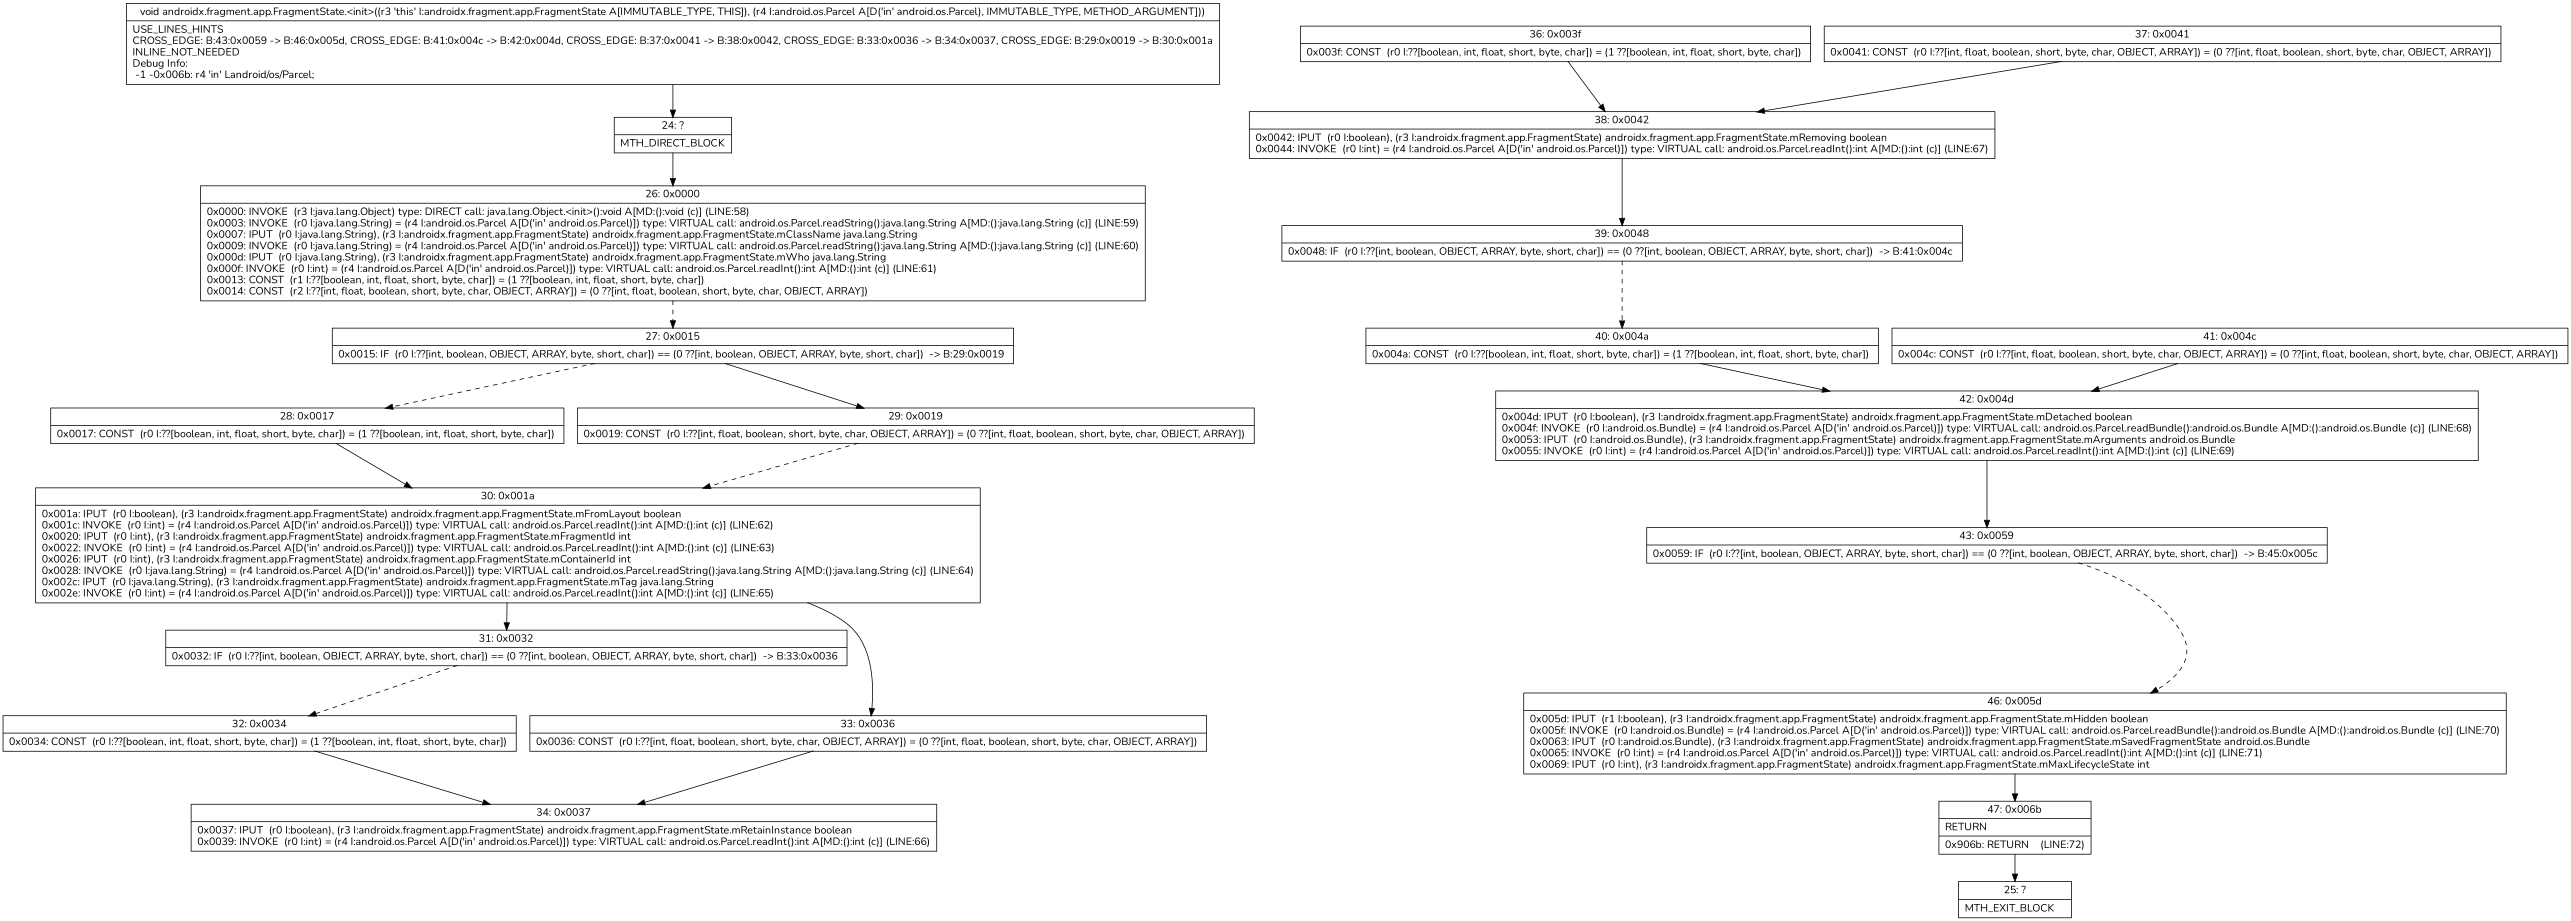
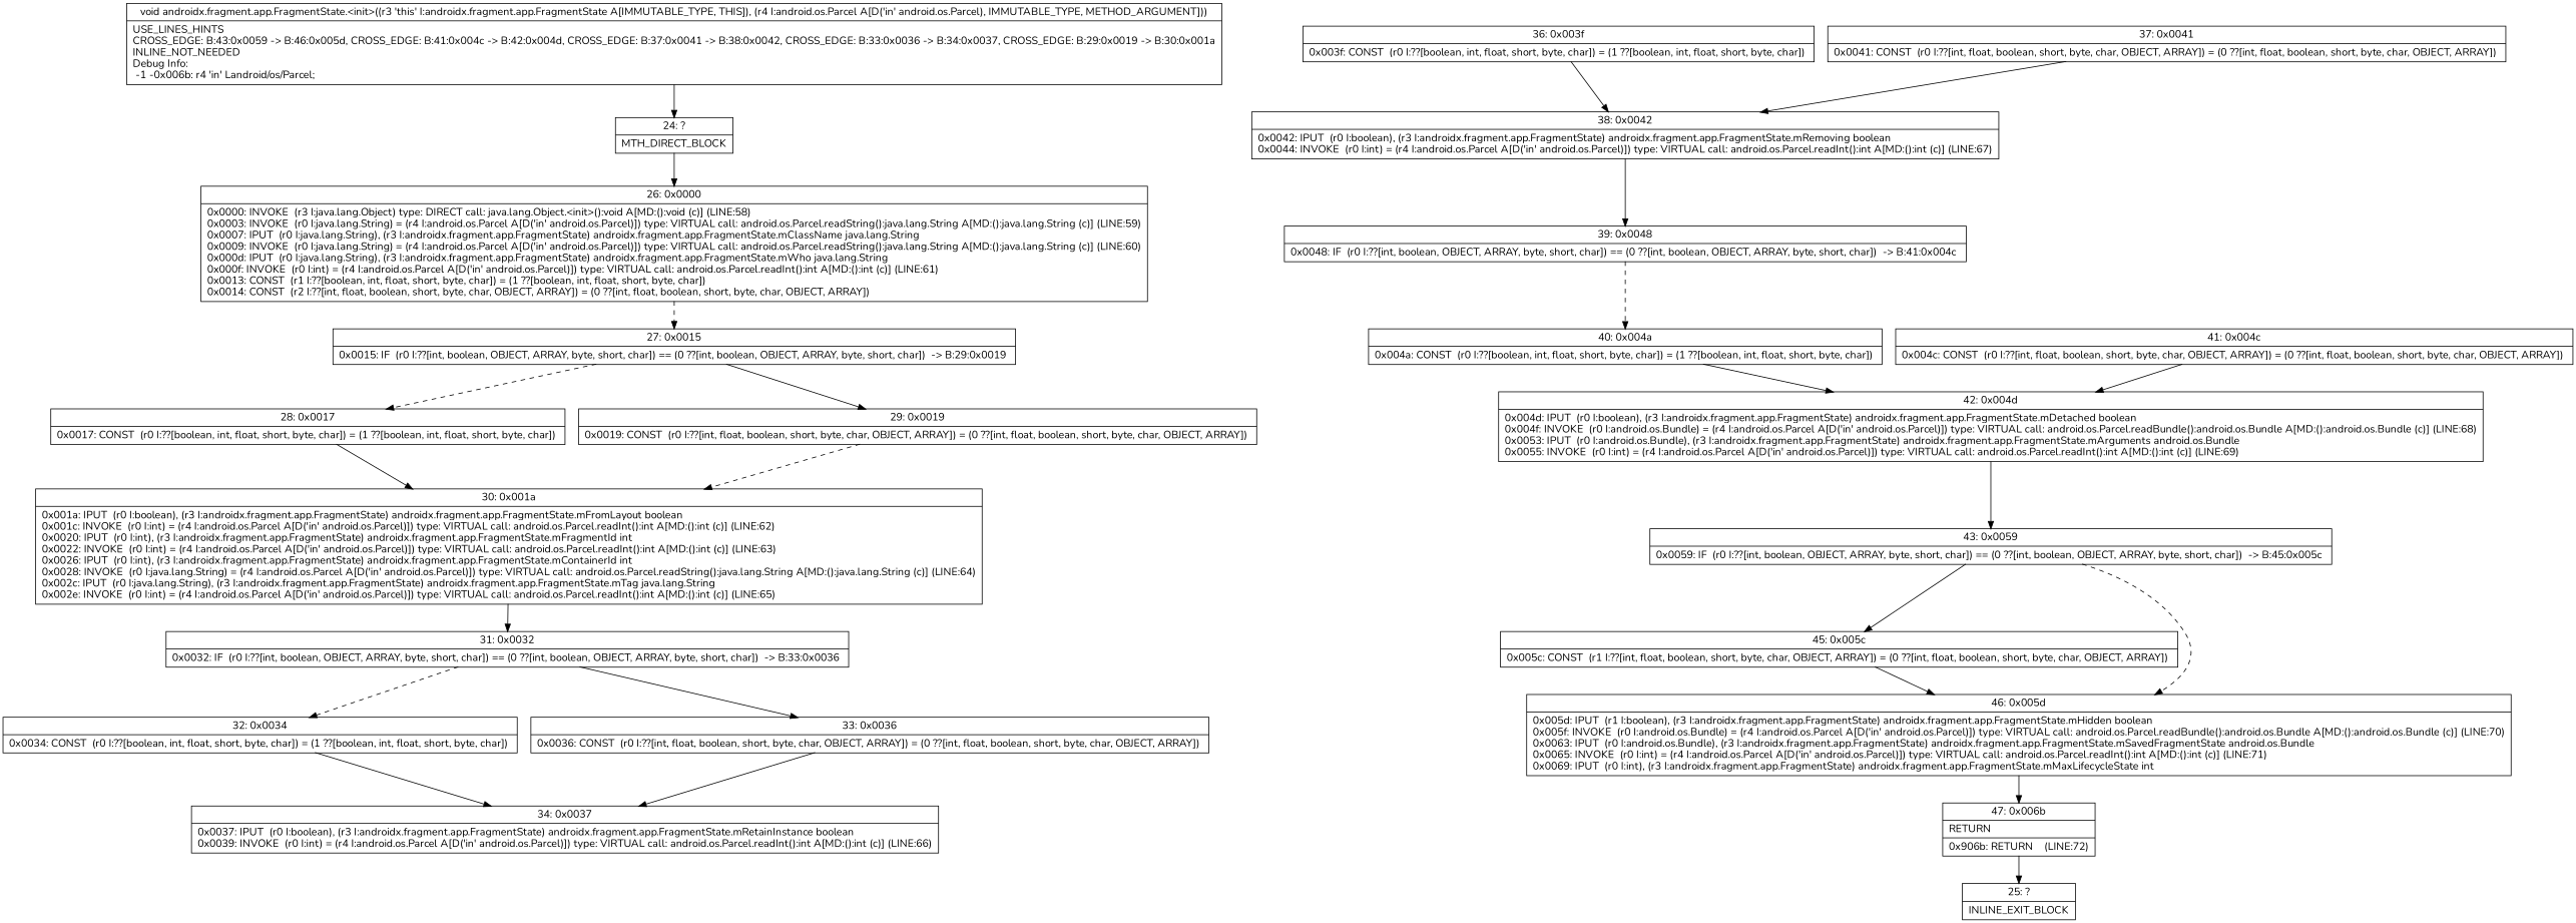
  digraph {
    fontname=Nunito
    node [fontname=Nunito shape=record]
    edge [fontname=Nunito]
    n1 [label="{24\:\ ?|MTH_DIRECT_BLOCK\l}"]
    n2 [label="{26\:\ 0x0000|0x0000: INVOKE  (r3 I:java.lang.Object) type: DIRECT call: java.lang.Object.\<init\>():void A[MD:():void (c)] (LINE:58)\l0x0003: INVOKE  (r0 I:java.lang.String) = (r4 I:android.os.Parcel A[D('in' android.os.Parcel)]) type: VIRTUAL call: android.os.Parcel.readString():java.lang.String A[MD:():java.lang.String (c)] (LINE:59)\l0x0007: IPUT  (r0 I:java.lang.String), (r3 I:androidx.fragment.app.FragmentState) androidx.fragment.app.FragmentState.mClassName java.lang.String \l0x0009: INVOKE  (r0 I:java.lang.String) = (r4 I:android.os.Parcel A[D('in' android.os.Parcel)]) type: VIRTUAL call: android.os.Parcel.readString():java.lang.String A[MD:():java.lang.String (c)] (LINE:60)\l0x000d: IPUT  (r0 I:java.lang.String), (r3 I:androidx.fragment.app.FragmentState) androidx.fragment.app.FragmentState.mWho java.lang.String \l0x000f: INVOKE  (r0 I:int) = (r4 I:android.os.Parcel A[D('in' android.os.Parcel)]) type: VIRTUAL call: android.os.Parcel.readInt():int A[MD:():int (c)] (LINE:61)\l0x0013: CONST  (r1 I:??[boolean, int, float, short, byte, char]) = (1 ??[boolean, int, float, short, byte, char]) \l0x0014: CONST  (r2 I:??[int, float, boolean, short, byte, char, OBJECT, ARRAY]) = (0 ??[int, float, boolean, short, byte, char, OBJECT, ARRAY]) \l}"]
    n3 [label="{27\:\ 0x0015|0x0015: IF  (r0 I:??[int, boolean, OBJECT, ARRAY, byte, short, char]) == (0 ??[int, boolean, OBJECT, ARRAY, byte, short, char])  \-\> B:29:0x0019 \l}"]
    n4 [label="{28\:\ 0x0017|0x0017: CONST  (r0 I:??[boolean, int, float, short, byte, char]) = (1 ??[boolean, int, float, short, byte, char]) \l}"]
    n5 [label="{29\:\ 0x0019|0x0019: CONST  (r0 I:??[int, float, boolean, short, byte, char, OBJECT, ARRAY]) = (0 ??[int, float, boolean, short, byte, char, OBJECT, ARRAY]) \l}"]
    n6 [label="{30\:\ 0x001a|0x001a: IPUT  (r0 I:boolean), (r3 I:androidx.fragment.app.FragmentState) androidx.fragment.app.FragmentState.mFromLayout boolean \l0x001c: INVOKE  (r0 I:int) = (r4 I:android.os.Parcel A[D('in' android.os.Parcel)]) type: VIRTUAL call: android.os.Parcel.readInt():int A[MD:():int (c)] (LINE:62)\l0x0020: IPUT  (r0 I:int), (r3 I:androidx.fragment.app.FragmentState) androidx.fragment.app.FragmentState.mFragmentId int \l0x0022: INVOKE  (r0 I:int) = (r4 I:android.os.Parcel A[D('in' android.os.Parcel)]) type: VIRTUAL call: android.os.Parcel.readInt():int A[MD:():int (c)] (LINE:63)\l0x0026: IPUT  (r0 I:int), (r3 I:androidx.fragment.app.FragmentState) androidx.fragment.app.FragmentState.mContainerId int \l0x0028: INVOKE  (r0 I:java.lang.String) = (r4 I:android.os.Parcel A[D('in' android.os.Parcel)]) type: VIRTUAL call: android.os.Parcel.readString():java.lang.String A[MD:():java.lang.String (c)] (LINE:64)\l0x002c: IPUT  (r0 I:java.lang.String), (r3 I:androidx.fragment.app.FragmentState) androidx.fragment.app.FragmentState.mTag java.lang.String \l0x002e: INVOKE  (r0 I:int) = (r4 I:android.os.Parcel A[D('in' android.os.Parcel)]) type: VIRTUAL call: android.os.Parcel.readInt():int A[MD:():int (c)] (LINE:65)\l}"]
    n7 [label="{31\:\ 0x0032|0x0032: IF  (r0 I:??[int, boolean, OBJECT, ARRAY, byte, short, char]) == (0 ??[int, boolean, OBJECT, ARRAY, byte, short, char])  \-\> B:33:0x0036 \l}"]
    n8 [label="{32\:\ 0x0034|0x0034: CONST  (r0 I:??[boolean, int, float, short, byte, char]) = (1 ??[boolean, int, float, short, byte, char]) \l}"]
    n9 [label="{33\:\ 0x0036|0x0036: CONST  (r0 I:??[int, float, boolean, short, byte, char, OBJECT, ARRAY]) = (0 ??[int, float, boolean, short, byte, char, OBJECT, ARRAY]) \l}"]
    n10 [label="{34\:\ 0x0037|0x0037: IPUT  (r0 I:boolean), (r3 I:androidx.fragment.app.FragmentState) androidx.fragment.app.FragmentState.mRetainInstance boolean \l0x0039: INVOKE  (r0 I:int) = (r4 I:android.os.Parcel A[D('in' android.os.Parcel)]) type: VIRTUAL call: android.os.Parcel.readInt():int A[MD:():int (c)] (LINE:66)\l}"]
    n11 [label="{36\:\ 0x003f|0x003f: CONST  (r0 I:??[boolean, int, float, short, byte, char]) = (1 ??[boolean, int, float, short, byte, char]) \l}"]
    n12 [label="{38\:\ 0x0042|0x0042: IPUT  (r0 I:boolean), (r3 I:androidx.fragment.app.FragmentState) androidx.fragment.app.FragmentState.mRemoving boolean \l0x0044: INVOKE  (r0 I:int) = (r4 I:android.os.Parcel A[D('in' android.os.Parcel)]) type: VIRTUAL call: android.os.Parcel.readInt():int A[MD:():int (c)] (LINE:67)\l}"]
    n13 [label="{37\:\ 0x0041|0x0041: CONST  (r0 I:??[int, float, boolean, short, byte, char, OBJECT, ARRAY]) = (0 ??[int, float, boolean, short, byte, char, OBJECT, ARRAY]) \l}"]
    n14 [label="{39\:\ 0x0048|0x0048: IF  (r0 I:??[int, boolean, OBJECT, ARRAY, byte, short, char]) == (0 ??[int, boolean, OBJECT, ARRAY, byte, short, char])  \-\> B:41:0x004c \l}"]
    n15 [label="{40\:\ 0x004a|0x004a: CONST  (r0 I:??[boolean, int, float, short, byte, char]) = (1 ??[boolean, int, float, short, byte, char]) \l}"]
    n16 [label="{42\:\ 0x004d|0x004d: IPUT  (r0 I:boolean), (r3 I:androidx.fragment.app.FragmentState) androidx.fragment.app.FragmentState.mDetached boolean \l0x004f: INVOKE  (r0 I:android.os.Bundle) = (r4 I:android.os.Parcel A[D('in' android.os.Parcel)]) type: VIRTUAL call: android.os.Parcel.readBundle():android.os.Bundle A[MD:():android.os.Bundle (c)] (LINE:68)\l0x0053: IPUT  (r0 I:android.os.Bundle), (r3 I:androidx.fragment.app.FragmentState) androidx.fragment.app.FragmentState.mArguments android.os.Bundle \l0x0055: INVOKE  (r0 I:int) = (r4 I:android.os.Parcel A[D('in' android.os.Parcel)]) type: VIRTUAL call: android.os.Parcel.readInt():int A[MD:():int (c)] (LINE:69)\l}"]
    n17 [label="{41\:\ 0x004c|0x004c: CONST  (r0 I:??[int, float, boolean, short, byte, char, OBJECT, ARRAY]) = (0 ??[int, float, boolean, short, byte, char, OBJECT, ARRAY]) \l}"]
    n18 [label="{43\:\ 0x0059|0x0059: IF  (r0 I:??[int, boolean, OBJECT, ARRAY, byte, short, char]) == (0 ??[int, boolean, OBJECT, ARRAY, byte, short, char])  \-\> B:45:0x005c \l}"]
+   n19 [label="{45\:\ 0x005c|0x005c: CONST  (r1 I:??[int, float, boolean, short, byte, char, OBJECT, ARRAY]) = (0 ??[int, float, boolean, short, byte, char, OBJECT, ARRAY]) \l}"]
    n20 [label="{46\:\ 0x005d|0x005d: IPUT  (r1 I:boolean), (r3 I:androidx.fragment.app.FragmentState) androidx.fragment.app.FragmentState.mHidden boolean \l0x005f: INVOKE  (r0 I:android.os.Bundle) = (r4 I:android.os.Parcel A[D('in' android.os.Parcel)]) type: VIRTUAL call: android.os.Parcel.readBundle():android.os.Bundle A[MD:():android.os.Bundle (c)] (LINE:70)\l0x0063: IPUT  (r0 I:android.os.Bundle), (r3 I:androidx.fragment.app.FragmentState) androidx.fragment.app.FragmentState.mSavedFragmentState android.os.Bundle \l0x0065: INVOKE  (r0 I:int) = (r4 I:android.os.Parcel A[D('in' android.os.Parcel)]) type: VIRTUAL call: android.os.Parcel.readInt():int A[MD:():int (c)] (LINE:71)\l0x0069: IPUT  (r0 I:int), (r3 I:androidx.fragment.app.FragmentState) androidx.fragment.app.FragmentState.mMaxLifecycleState int \l}"]
    n21 [label="{47\:\ 0x006b|RETURN\l|0x906b: RETURN    (LINE:72)\l}"]
-   n22 [label="{25\:\ ?|MTH_EXIT_BLOCK\l}"]
+   n22 [label="{25\:\ ?|INLINE_EXIT_BLOCK\l}"]
    n23 [label="{void androidx.fragment.app.FragmentState.\<init\>((r3 'this' I:androidx.fragment.app.FragmentState A[IMMUTABLE_TYPE, THIS]), (r4 I:android.os.Parcel A[D('in' android.os.Parcel), IMMUTABLE_TYPE, METHOD_ARGUMENT]))  | USE_LINES_HINTS\lCROSS_EDGE: B:43:0x0059 \-\> B:46:0x005d, CROSS_EDGE: B:41:0x004c \-\> B:42:0x004d, CROSS_EDGE: B:37:0x0041 \-\> B:38:0x0042, CROSS_EDGE: B:33:0x0036 \-\> B:34:0x0037, CROSS_EDGE: B:29:0x0019 \-\> B:30:0x001a\lINLINE_NOT_NEEDED\lDebug Info:\l  \-1 \-0x006b: r4 'in' Landroid\/os\/Parcel;\l}"]
    n1 -> n2
    n2 -> n3 [style=dashed]
    n3 -> n4 [style=dashed]
    n3 -> n5
    n4 -> n6
    n5 -> n6 [style=dashed]
    n6 -> n7
    n7 -> n8 [style=dashed]
-   n6 -> n9
+   n7 -> n9
    n8 -> n10
    n9 -> n10
    n11 -> n12
    n12 -> n14
    n13 -> n12
    n14 -> n15 [style=dashed]
    n15 -> n16
    n16 -> n18
    n17 -> n16
+   n18 -> n19
    n18 -> n20 [style=dashed]
+   n19 -> n20
    n20 -> n21
    n21 -> n22
    n23 -> n1
  }
